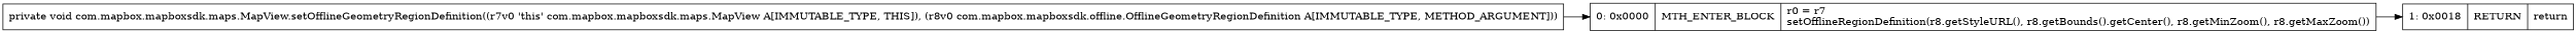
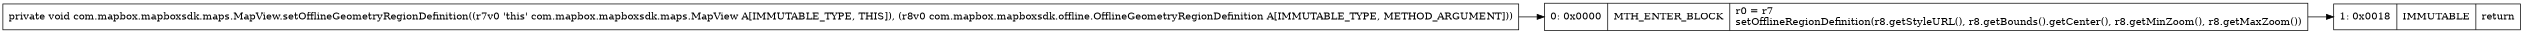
  digraph {
    rankdir=LR
    node [shape=record]
    n1 [label="{0\:\ 0x0000|MTH_ENTER_BLOCK\l|r0 = r7\lsetOfflineRegionDefinition(r8.getStyleURL(), r8.getBounds().getCenter(), r8.getMinZoom(), r8.getMaxZoom())\l}"]
-   n2 [label="{1\:\ 0x0018|RETURN\l|return\l}"]
+   n2 [label="{1\:\ 0x0018|IMMUTABLE\l|return\l}"]
    n3 [label="{private void com.mapbox.mapboxsdk.maps.MapView.setOfflineGeometryRegionDefinition((r7v0 'this' com.mapbox.mapboxsdk.maps.MapView A[IMMUTABLE_TYPE, THIS]), (r8v0 com.mapbox.mapboxsdk.offline.OfflineGeometryRegionDefinition A[IMMUTABLE_TYPE, METHOD_ARGUMENT])) }"]
    n1 -> n2
    n3 -> n1
  }
